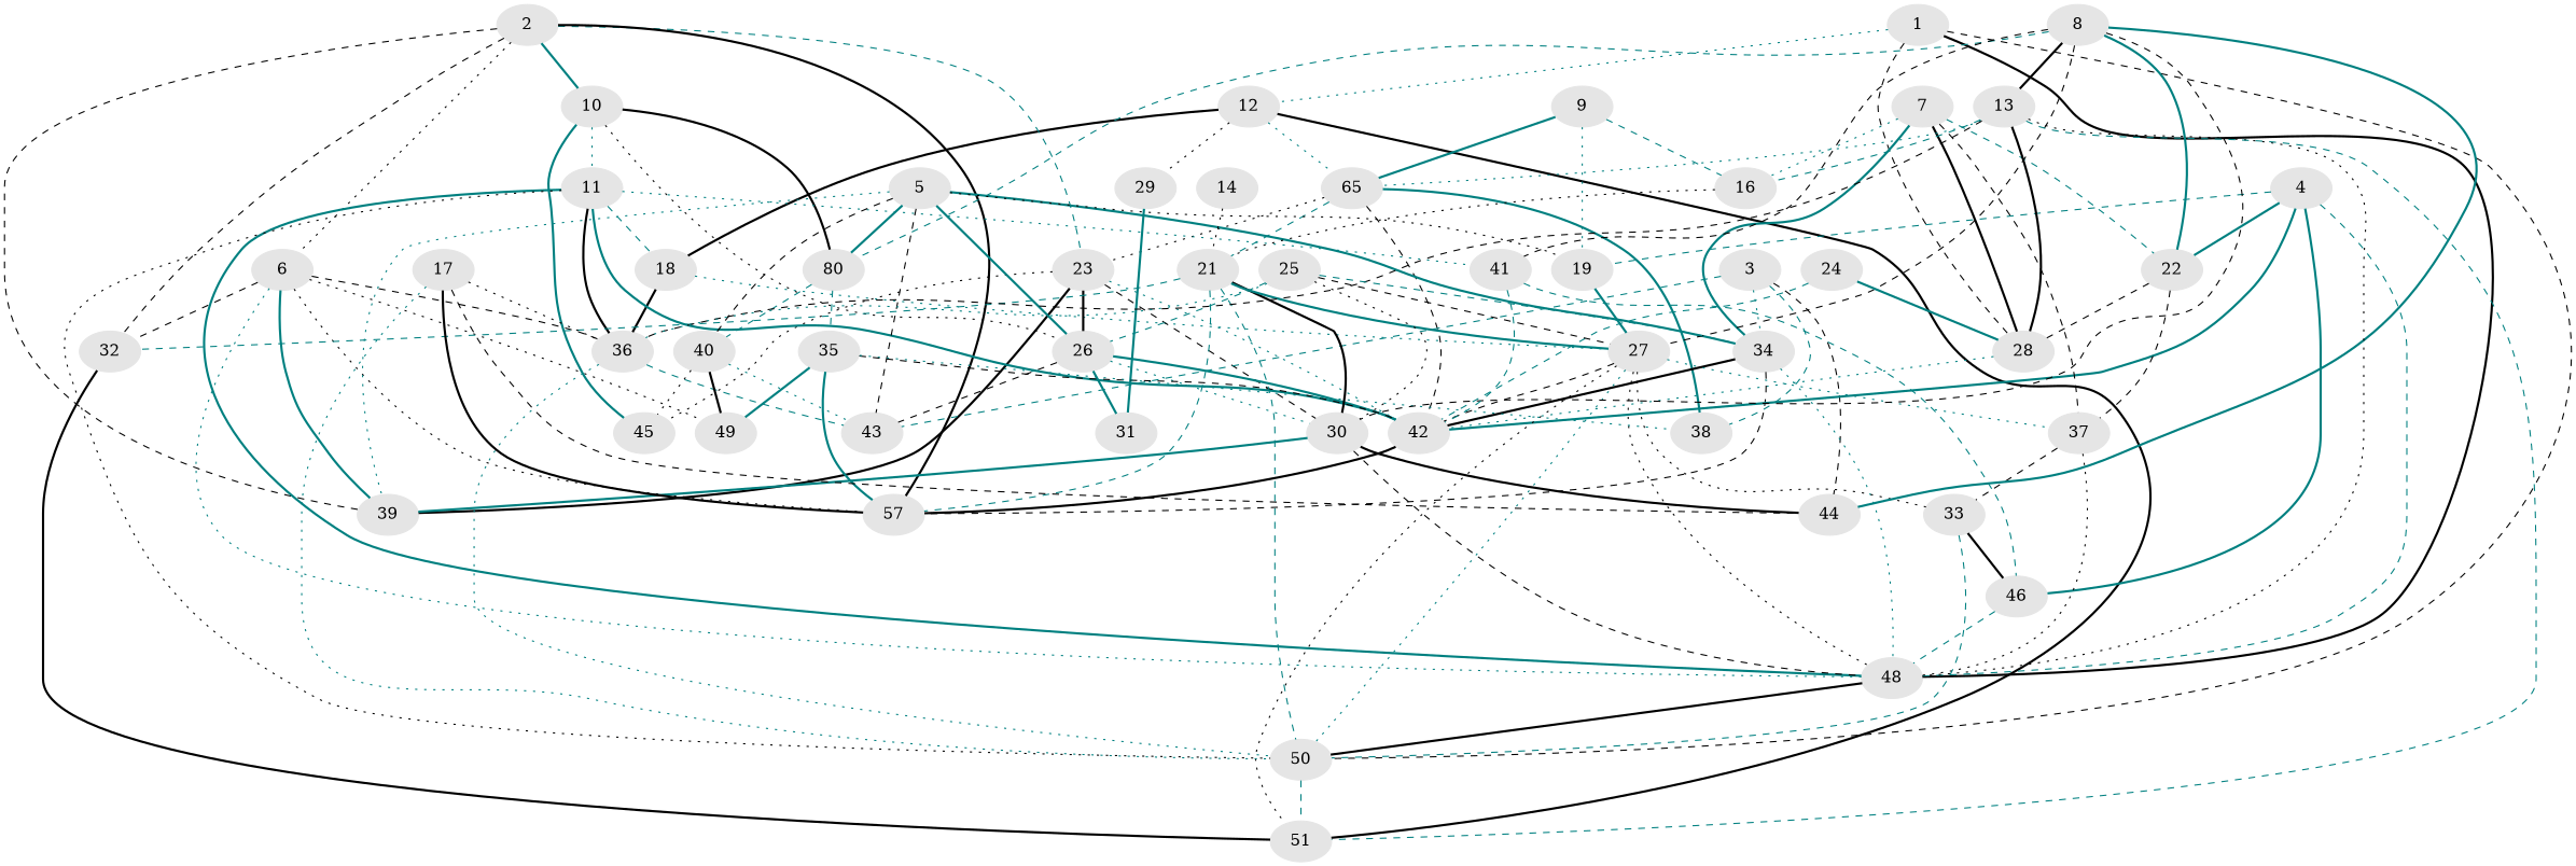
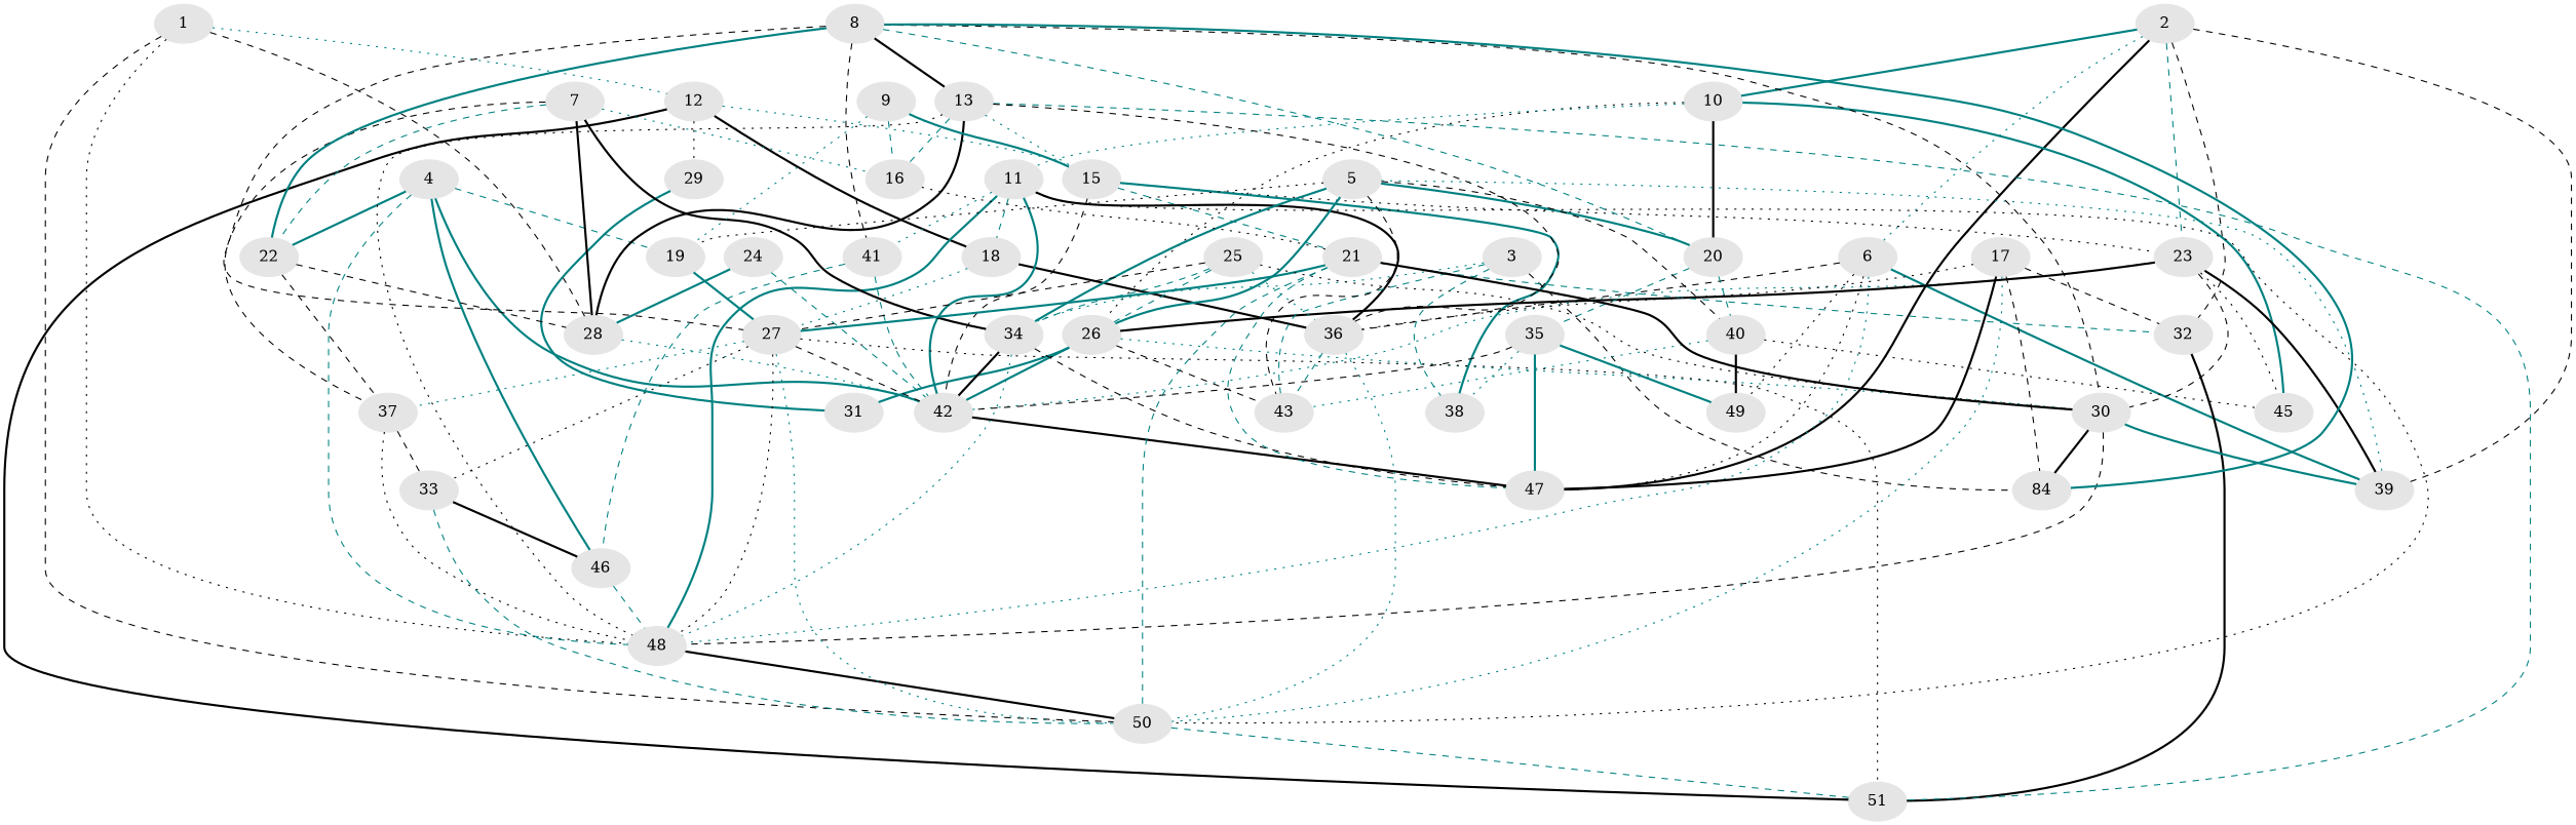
  graph {
    node [color=gray90 style=filled]
    edge [color=teal style=dashed weight=1.0]
    1
    12
    28
    48
    50
-   15 [label=65]
+   15
    18
    29
    51
    42
    2
    6
    10
    23
    32
    39
-   47 [label=57]
+   47
    36
    49
-   20 [label=80]
+   20
    26
    11
    45
    30
    3
    34
    38
    43
-   44
+   44 [label=84]
    4
    19
    22
    46
    27
    37
    33
    5
    40
    35
    31
    7
    16
    21
    8
    13
    41
    9
-   14
    17
    24
    25
    1 -- 12 [style=dotted]
    1 -- 28 [color=black]
-   1 -- 48 [color=black style=bold]
+   1 -- 48 [color=black style=dotted]
    1 -- 50 [color=black]
    12 -- 15 [style=dotted]
    12 -- 18 [color=black style=bold]
    12 -- 29 [color=black style=dotted weight=2.0]
    12 -- 51 [color=black style=bold]
    28 -- 42 [style=dotted]
    48 -- 50 [color=black style=bold]
    50 -- 51
    15 -- 42 [color=black]
    15 -- 23 [color=black style=dotted]
    15 -- 38 [style=bold]
    15 -- 21
    18 -- 36 [color=black style=bold]
    18 -- 27 [style=dotted]
    29 -- 31 [style=bold weight=2.0]
    42 -- 47 [color=black style=bold]
-   2 -- 6 [color=black style=dotted]
+   2 -- 6 [style=dotted]
    2 -- 10 [style=bold]
    2 -- 23
    2 -- 32 [color=black]
    2 -- 39 [color=black]
    2 -- 47 [color=black style=bold]
    6 -- 48 [style=dotted]
    6 -- 39 [style=bold]
    6 -- 47 [color=black style=dotted]
    6 -- 36 [color=black]
    6 -- 49 [color=black style=dotted]
    10 -- 20 [color=black style=bold]
    10 -- 26 [color=black style=dotted]
    10 -- 11 [style=dotted]
    10 -- 45 [style=bold]
    23 -- 42 [style=dotted]
    23 -- 39 [color=black style=bold]
    23 -- 26 [color=black style=bold]
    23 -- 45 [color=black style=dotted]
    23 -- 30 [color=black]
    32 -- 51 [color=black style=bold]
    36 -- 50 [style=dotted]
    36 -- 43
    20 -- 40
    20 -- 35
    26 -- 42 [style=bold]
    26 -- 30 [style=dotted weight=2.0]
    26 -- 43 [color=black]
    26 -- 31 [style=bold]
    11 -- 48 [style=bold]
    11 -- 50 [color=black style=dotted]
    11 -- 18
    11 -- 42 [style=bold]
    11 -- 36 [color=black style=bold]
    11 -- 41 [style=dotted]
    30 -- 48 [color=black]
    30 -- 39 [style=bold]
    30 -- 44 [color=black style=bold]
    3 -- 34 [style=dotted]
    3 -- 38
    3 -- 43
    3 -- 44 [color=black weight=2.0]
    34 -- 48 [style=dotted]
    34 -- 42 [color=black style=bold]
    34 -- 47 [color=black]
    4 -- 48 [weight=2.0]
    4 -- 42 [style=bold]
    4 -- 19
    4 -- 22 [style=bold]
    4 -- 46 [style=bold]
    19 -- 27 [style=bold]
    22 -- 28 [color=black]
    22 -- 37 [color=black]
    46 -- 48
    27 -- 48 [color=black style=dotted]
    27 -- 50 [style=dotted]
    27 -- 51 [color=black style=dotted]
    27 -- 42 [color=black]
    27 -- 37 [style=dotted]
    27 -- 33 [color=black style=dotted]
    37 -- 48 [color=black style=dotted]
    37 -- 33 [color=black]
    33 -- 50
    33 -- 46 [color=black style=bold]
    5 -- 39 [style=dotted]
    5 -- 20 [style=bold]
    5 -- 26 [style=bold]
    5 -- 34 [style=bold weight=2.0]
    5 -- 43 [color=black]
    5 -- 19 [color=black style=dotted weight=2.0]
    5 -- 40 [color=black weight=2.0]
    40 -- 49 [color=black style=bold]
    40 -- 45 [color=black style=dotted]
    40 -- 43 [style=dotted]
    35 -- 42 [color=black]
    35 -- 47 [style=bold weight=2.0]
    35 -- 49 [style=bold]
    35 -- 38 [style=dotted]
    7 -- 28 [color=black style=bold weight=2.0]
-   7 -- 34 [style=bold]
+   7 -- 34 [color=black style=bold]
    7 -- 22
    7 -- 37 [color=black]
    7 -- 16 [style=dotted]
    16 -- 21 [color=black style=dotted]
    21 -- 50
    21 -- 32
    21 -- 47
    21 -- 30 [color=black style=bold]
    21 -- 27 [style=bold]
    8 -- 20
    8 -- 30 [color=black]
    8 -- 44 [style=bold]
    8 -- 22 [style=bold]
    8 -- 27 [color=black]
    8 -- 13 [color=black style=bold]
    8 -- 41 [color=black weight=2.0]
    13 -- 28 [color=black style=bold]
    13 -- 48 [color=black style=dotted]
    13 -- 15 [style=dotted]
    13 -- 51
    13 -- 36 [color=black]
    13 -- 16
    41 -- 42
    41 -- 46
    9 -- 15 [style=bold]
    9 -- 19 [style=dotted]
    9 -- 16
-   14 -- 21 [color=black style=dotted]
    17 -- 50 [style=dotted]
-   6 -- 32 [color=black]
+   17 -- 32 [color=black]
    17 -- 47 [color=black style=bold]
    17 -- 36 [color=black style=dotted]
    17 -- 44 [color=black]
    24 -- 28 [style=bold]
    24 -- 42
    25 -- 36 [style=dotted]
    25 -- 26
    25 -- 30 [color=black style=dotted]
    25 -- 34
    25 -- 27 [color=black]
  }
